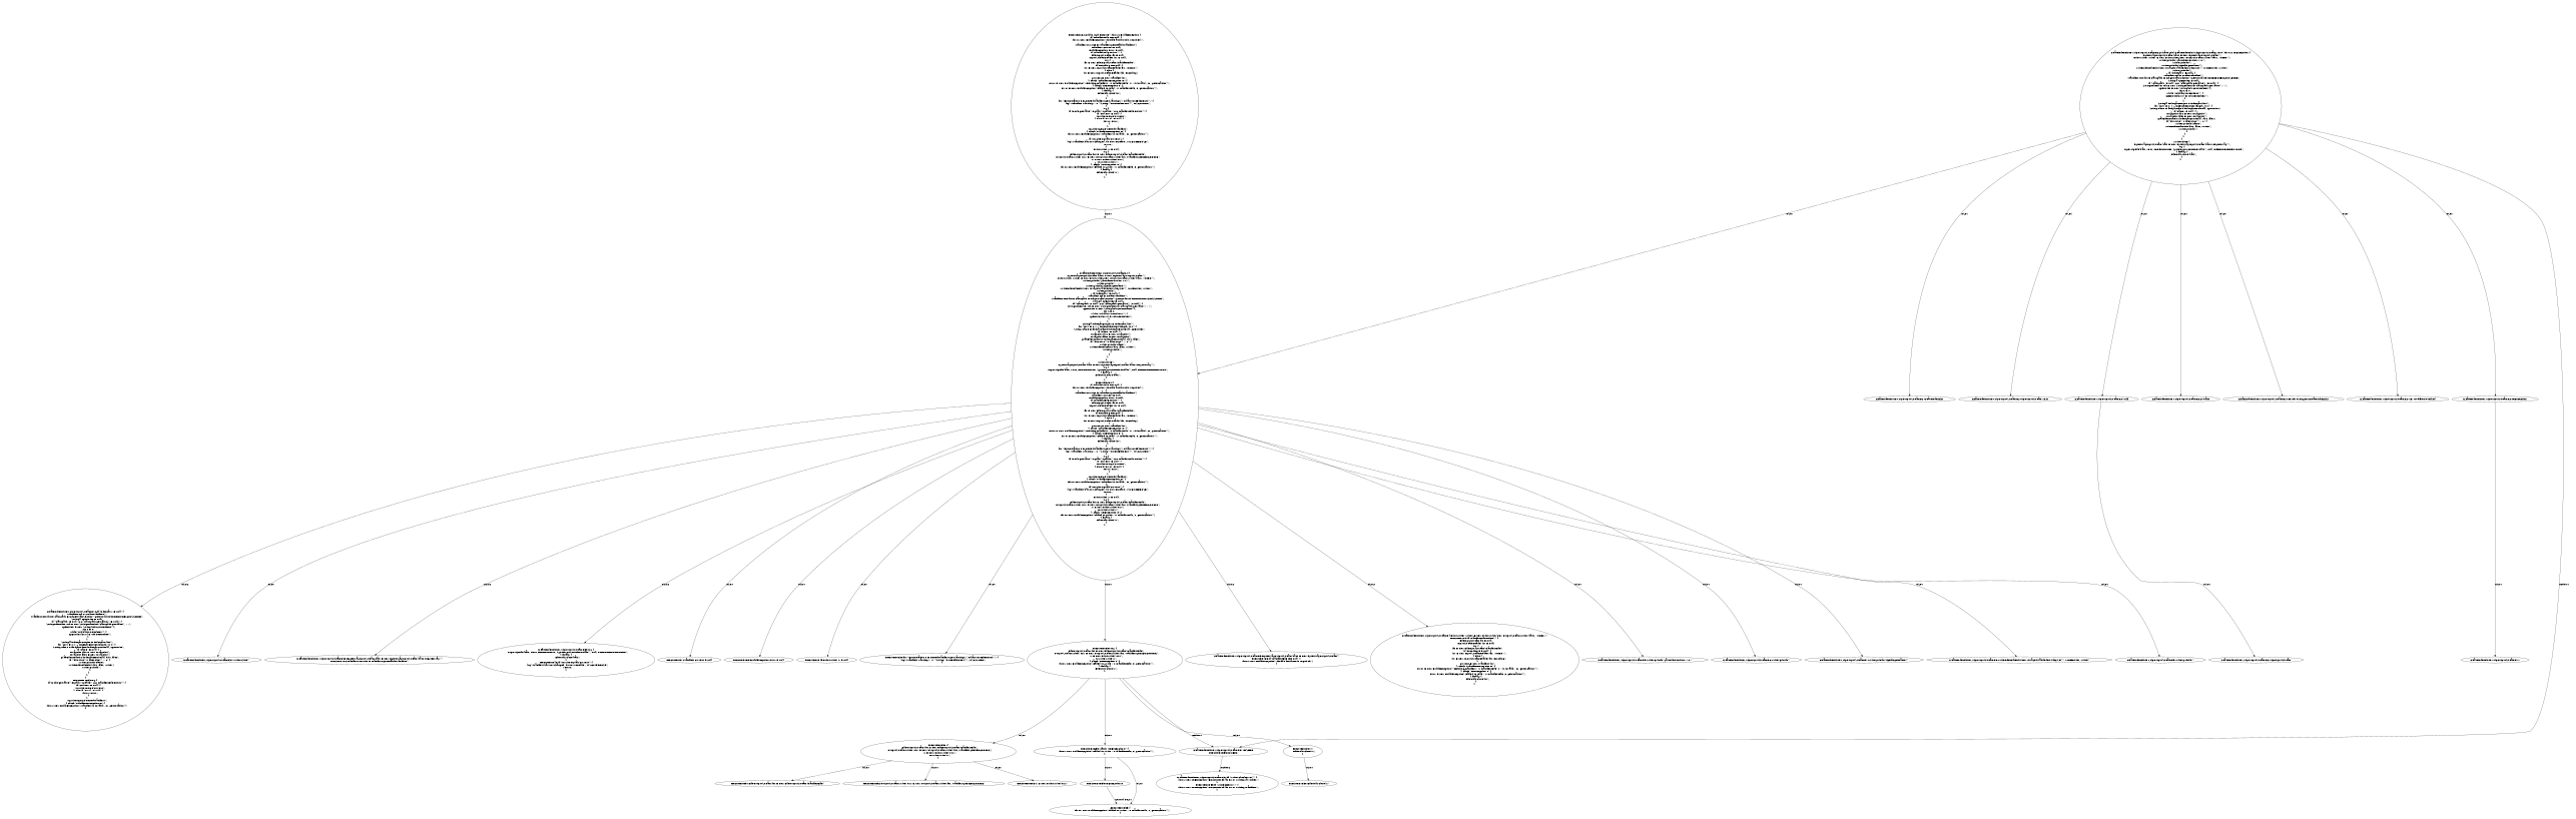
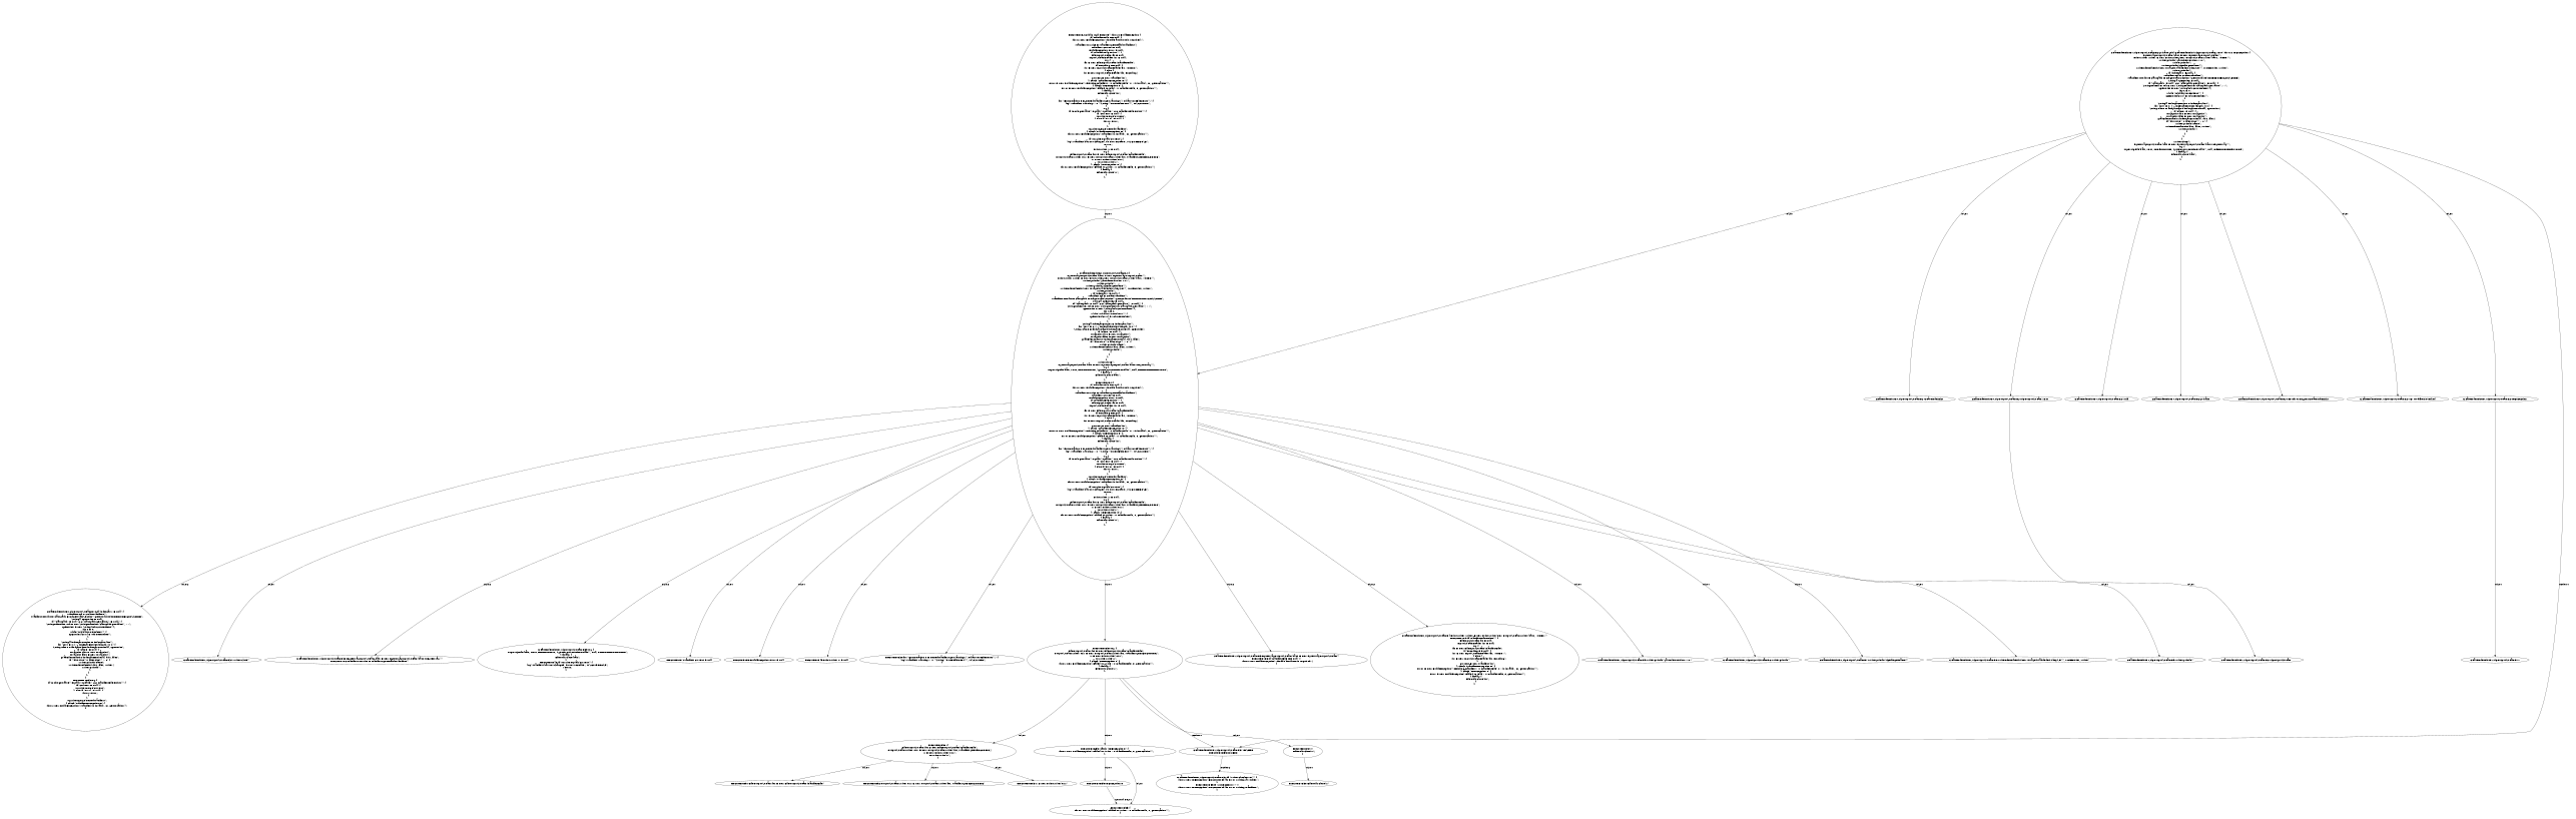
  digraph {
    node [shape=ellipse]
    n1 [label="createIndexList#?,ZipOutputStream#37:INSERT\nexecute#?#55:INSERT"]
    n2 [label="createIndexList#?,ZipOutputStream#37:if (writer.checkError()) \{\n    throw new IOException(\"Encountered an error writing jar index\");\n\}\nexecute#?#55:if (w.checkError()) \{\n    throw new IOException(\"Encountered an error writing manifest\");\n\}"]
    n3 [label="createIndexList#?,ZipOutputStream#2:private void createIndexList(ZipOutputStream zOut) throws IOException \{\n    ByteArrayOutputStream baos = new ByteArrayOutputStream();\n    PrintWriter writer = new PrintWriter(new OutputStreamWriter(baos, \"UTF8\"));\n    writer.println(\"JarIndex-Version: 1.0\");\n    writer.println();\n    writer.println(zipFile.getName());\n    writeIndexLikeList(new ArrayList(addedDirs.keySet()), rootEntries, writer);\n    writer.println();\n    if (indexJars != null) \{\n        Manifest mf = createManifest();\n        Manifest.Attribute classpath = mf.getMainSection().getAttribute(ATTRIBUTE_CLASSPATH);\n        String[] cpEntries = null;\n        if ((classpath != null) && (classpath.getValue() != null)) \{\n            StringTokenizer tok = new StringTokenizer(classpath.getValue(), \" \");\n            cpEntries = new String[tok.countTokens()];\n            int c = 0;\n            while (tok.hasMoreTokens()) \{\n                cpEntries[c++] = tok.nextToken();\n            \} \n        \}\n        String[] indexJarEntries = indexJars.list();\n        for (int i = 0; i < indexJarEntries.length; i++) \{\n            String name = findJarName(indexJarEntries[i], cpEntries);\n            if (name != null) \{\n                ArrayList dirs = new ArrayList();\n                ArrayList files = new ArrayList();\n                grabFilesAndDirs(indexJarEntries[i], dirs, files);\n                if ((dirs.size() + files.size()) > 0) \{\n                    writer.println(name);\n                    writeIndexLikeList(dirs, files, writer);\n                    writer.println();\n                \}\n            \}\n        \}\n    \}\n    writer.close();\n    ByteArrayInputStream bais = new ByteArrayInputStream(baos.toByteArray());\n    try \{\n        super.zipFile(bais, zOut, INDEX_NAME, System.currentTimeMillis(), null, DEFAULT_FILE_MODE);\n    \} finally \{\n        FileUtils.close(bais);\n    \}\n\}"]
    n4 [label="createIndexList#?,ZipOutputStream#2:createIndexList"]
    n5 [label="createIndexList#?,ZipOutputStream#2:void"]
    n6 [label="createIndexList#?,ZipOutputStream#2:ZipOutputStream zOut"]
    n7 [label="createIndexList#?,ZipOutputStream#2:IOException"]
    n8 [label="createIndexList#?,ZipOutputStream#2:\{\n    ByteArrayOutputStream baos = new ByteArrayOutputStream();\n    PrintWriter writer = new PrintWriter(new OutputStreamWriter(baos, \"UTF8\"));\n    writer.println(\"JarIndex-Version: 1.0\");\n    writer.println();\n    writer.println(zipFile.getName());\n    writeIndexLikeList(new ArrayList(addedDirs.keySet()), rootEntries, writer);\n    writer.println();\n    if (indexJars != null) \{\n        Manifest mf = createManifest();\n        Manifest.Attribute classpath = mf.getMainSection().getAttribute(ATTRIBUTE_CLASSPATH);\n        String[] cpEntries = null;\n        if ((classpath != null) && (classpath.getValue() != null)) \{\n            StringTokenizer tok = new StringTokenizer(classpath.getValue(), \" \");\n            cpEntries = new String[tok.countTokens()];\n            int c = 0;\n            while (tok.hasMoreTokens()) \{\n                cpEntries[c++] = tok.nextToken();\n            \} \n        \}\n        String[] indexJarEntries = indexJars.list();\n        for (int i = 0; i < indexJarEntries.length; i++) \{\n            String name = findJarName(indexJarEntries[i], cpEntries);\n            if (name != null) \{\n                ArrayList dirs = new ArrayList();\n                ArrayList files = new ArrayList();\n                grabFilesAndDirs(indexJarEntries[i], dirs, files);\n                if ((dirs.size() + files.size()) > 0) \{\n                    writer.println(name);\n                    writeIndexLikeList(dirs, files, writer);\n                    writer.println();\n                \}\n            \}\n        \}\n    \}\n    writer.close();\n    ByteArrayInputStream bais = new ByteArrayInputStream(baos.toByteArray());\n    try \{\n        super.zipFile(bais, zOut, INDEX_NAME, System.currentTimeMillis(), null, DEFAULT_FILE_MODE);\n    \} finally \{\n        FileUtils.close(bais);\n    \}\n\}\nexecute#?#2:\{\n    if (manifestFile == null) \{\n        throw new BuildException(\"the file attribute is required\");\n    \}\n    Manifest toWrite = Manifest.getDefaultManifest();\n    Manifest current = null;\n    BuildException error = null;\n    if (manifestFile.exists()) \{\n        FileInputStream fis = null;\n        InputStreamReader isr = null;\n        try \{\n            fis = new FileInputStream(manifestFile);\n            if (encoding == null) \{\n                isr = new InputStreamReader(fis, \"UTF-8\");\n            \} else \{\n                isr = new InputStreamReader(fis, encoding);\n            \}\n            current = new Manifest(isr);\n        \} catch (ManifestException m) \{\n            error = new BuildException((\"Existing manifest \" + manifestFile) + \" is invalid\", m, getLocation());\n        \} catch (IOException e) \{\n            error = new BuildException(\"Failed to read \" + manifestFile, e, getLocation());\n        \} finally \{\n            FileUtils.close(isr);\n        \}\n    \}\n    for (Enumeration e = nestedManifest.getWarnings(); e.hasMoreElements();) \{\n        log(\"Manifest warning: \" + ((String) (e.nextElement())), MSG_WARN);\n    \}\n    try \{\n        if (mode.getValue().equals(\"update\") && manifestFile.exists()) \{\n            if (current != null) \{\n                toWrite.merge(current);\n            \} else if (error != null) \{\n                throw error;\n            \}\n        \}\n        toWrite.merge(nestedManifest);\n    \} catch (ManifestException m) \{\n        throw new BuildException(\"Manifest is invalid\", m, getLocation());\n    \}\n    if (toWrite.equals(current)) \{\n        log(\"Manifest has not changed, do not recreate\", MSG_VERBOSE);\n        return;\n    \}\n    PrintWriter w = null;\n    try \{\n        FileOutputStream fos = new FileOutputStream(manifestFile);\n        OutputStreamWriter osw = new OutputStreamWriter(fos, Manifest.JAR_ENCODING);\n        w = new PrintWriter(osw);\n        toWrite.write(w);\n    \} catch (IOException e) \{\n        throw new BuildException(\"Failed to write \" + manifestFile, e, getLocation());\n    \} finally \{\n        FileUtils.close(w);\n    \}\n\}"]
    n9 [label="createIndexList#?,ZipOutputStream#2:private"]
    n10 [label="createIndexList#?,ZipOutputStream#2:VE: ThrownTypes_createIndexList"]
    n11 [label="createIndexList#?,ZipOutputStream#2:VE: Modifiers_Method"]
    n12 [label="createIndexList#?,ZipOutputStream#2:ZipOutputStream"]
    n13 [label="createIndexList#?,ZipOutputStream#-1:"]
    n14 [label="createIndexList#?,ZipOutputStream#3:ByteArrayOutputStream baos = new ByteArrayOutputStream()\nexecute#?#3:if (manifestFile == null) \{\n    throw new BuildException(\"the file attribute is required\");\n\}"]
    n15 [label="createIndexList#?,ZipOutputStream#4:PrintWriter writer = new PrintWriter(new OutputStreamWriter(baos, \"UTF8\"))\nexecute#?#9:if (manifestFile.exists()) \{\n    FileInputStream fis = null;\n    InputStreamReader isr = null;\n    try \{\n        fis = new FileInputStream(manifestFile);\n        if (encoding == null) \{\n            isr = new InputStreamReader(fis, \"UTF-8\");\n        \} else \{\n            isr = new InputStreamReader(fis, encoding);\n        \}\n        current = new Manifest(isr);\n    \} catch (ManifestException m) \{\n        error = new BuildException((\"Existing manifest \" + manifestFile) + \" is invalid\", m, getLocation());\n    \} catch (IOException e) \{\n        error = new BuildException(\"Failed to read \" + manifestFile, e, getLocation());\n    \} finally \{\n        FileUtils.close(isr);\n    \}\n\}"]
    n16 [label="createIndexList#?,ZipOutputStream#5:writer.println(\"JarIndex-Version: 1.0\")"]
    n17 [label="createIndexList#?,ZipOutputStream#6:writer.println()"]
    n18 [label="createIndexList#?,ZipOutputStream#7:writer.println(zipFile.getName())"]
    n19 [label="createIndexList#?,ZipOutputStream#8:writeIndexLikeList(new ArrayList(addedDirs.keySet()), rootEntries, writer)"]
    n20 [label="createIndexList#?,ZipOutputStream#9:writer.println()"]
    n21 [label="createIndexList#?,ZipOutputStream#10:if (indexJars != null) \{\n    Manifest mf = createManifest();\n    Manifest.Attribute classpath = mf.getMainSection().getAttribute(ATTRIBUTE_CLASSPATH);\n    String[] cpEntries = null;\n    if ((classpath != null) && (classpath.getValue() != null)) \{\n        StringTokenizer tok = new StringTokenizer(classpath.getValue(), \" \");\n        cpEntries = new String[tok.countTokens()];\n        int c = 0;\n        while (tok.hasMoreTokens()) \{\n            cpEntries[c++] = tok.nextToken();\n        \} \n    \}\n    String[] indexJarEntries = indexJars.list();\n    for (int i = 0; i < indexJarEntries.length; i++) \{\n        String name = findJarName(indexJarEntries[i], cpEntries);\n        if (name != null) \{\n            ArrayList dirs = new ArrayList();\n            ArrayList files = new ArrayList();\n            grabFilesAndDirs(indexJarEntries[i], dirs, files);\n            if ((dirs.size() + files.size()) > 0) \{\n                writer.println(name);\n                writeIndexLikeList(dirs, files, writer);\n                writer.println();\n            \}\n        \}\n    \}\n\}\nexecute#?#33:try \{\n    if (mode.getValue().equals(\"update\") && manifestFile.exists()) \{\n        if (current != null) \{\n            toWrite.merge(current);\n        \} else if (error != null) \{\n            throw error;\n        \}\n    \}\n    toWrite.merge(nestedManifest);\n\} catch (ManifestException m) \{\n    throw new BuildException(\"Manifest is invalid\", m, getLocation());\n\}"]
    n22 [label="createIndexList#?,ZipOutputStream#37:writer.close()"]
    n23 [label="createIndexList#?,ZipOutputStream#38:ByteArrayInputStream bais = new ByteArrayInputStream(baos.toByteArray())\nexecute#?#6:Manifest toWrite = Manifest.getDefaultManifest()"]
    n24 [label="createIndexList#?,ZipOutputStream#39:try \{\n    super.zipFile(bais, zOut, INDEX_NAME, System.currentTimeMillis(), null, DEFAULT_FILE_MODE);\n\} finally \{\n    FileUtils.close(bais);\n\}\nexecute#?#45:if (toWrite.equals(current)) \{\n    log(\"Manifest has not changed, do not recreate\", MSG_VERBOSE);\n    return;\n\}"]
    n25 [label="execute#?#7:Manifest current = null"]
    n26 [label="execute#?#8:BuildException error = null"]
    n27 [label="execute#?#49:PrintWriter w = null"]
    n28 [label="execute#?#30:for (Enumeration e = nestedManifest.getWarnings(); e.hasMoreElements();) \{\n    log(\"Manifest warning: \" + ((String) (e.nextElement())), MSG_WARN);\n\}"]
    n29 [label="execute#?#50:try \{\n    FileOutputStream fos = new FileOutputStream(manifestFile);\n    OutputStreamWriter osw = new OutputStreamWriter(fos, Manifest.JAR_ENCODING);\n    w = new PrintWriter(osw);\n    toWrite.write(w);\n\} catch (IOException e) \{\n    throw new BuildException(\"Failed to write \" + manifestFile, e, getLocation());\n\} finally \{\n    FileUtils.close(w);\n\}"]
    n30 [label="execute#?#57:\{\n    FileUtils.close(w);\n\}"]
    n31 [label="execute#?#50:\{\n    FileOutputStream fos = new FileOutputStream(manifestFile);\n    OutputStreamWriter osw = new OutputStreamWriter(fos, Manifest.JAR_ENCODING);\n    w = new PrintWriter(osw);\n    toWrite.write(w);\n\}"]
    n32 [label="execute#?#55: catch (IOException e) \{\n    throw new BuildException(\"Failed to write \" + manifestFile, e, getLocation());\n\}"]
    n33 [label="execute#?#55:IOException e"]
    n34 [label="execute#?#55:\{\n    throw new BuildException(\"Failed to write \" + manifestFile, e, getLocation());\n\}"]
    n35 [label="execute#?#58:FileUtils.close(w)"]
    n36 [label="execute#?#83:w = new PrintWriter(osw)"]
    n37 [label="execute#?#51:FileOutputStream fos = new FileOutputStream(manifestFile)"]
    n38 [label="execute#?#52:OutputStreamWriter osw = new OutputStreamWriter(fos, Manifest.JAR_ENCODING)"]
    n39 [label="execute#?#2:public void execute() throws BuildException \{\n    if (manifestFile == null) \{\n        throw new BuildException(\"the file attribute is required\");\n    \}\n    Manifest toWrite = Manifest.getDefaultManifest();\n    Manifest current = null;\n    BuildException error = null;\n    if (manifestFile.exists()) \{\n        FileInputStream fis = null;\n        InputStreamReader isr = null;\n        try \{\n            fis = new FileInputStream(manifestFile);\n            if (encoding == null) \{\n                isr = new InputStreamReader(fis, \"UTF-8\");\n            \} else \{\n                isr = new InputStreamReader(fis, encoding);\n            \}\n            current = new Manifest(isr);\n        \} catch (ManifestException m) \{\n            error = new BuildException((\"Existing manifest \" + manifestFile) + \" is invalid\", m, getLocation());\n        \} catch (IOException e) \{\n            error = new BuildException(\"Failed to read \" + manifestFile, e, getLocation());\n        \} finally \{\n            FileUtils.close(isr);\n        \}\n    \}\n    for (Enumeration e = nestedManifest.getWarnings(); e.hasMoreElements();) \{\n        log(\"Manifest warning: \" + ((String) (e.nextElement())), MSG_WARN);\n    \}\n    try \{\n        if (mode.getValue().equals(\"update\") && manifestFile.exists()) \{\n            if (current != null) \{\n                toWrite.merge(current);\n            \} else if (error != null) \{\n                throw error;\n            \}\n        \}\n        toWrite.merge(nestedManifest);\n    \} catch (ManifestException m) \{\n        throw new BuildException(\"Manifest is invalid\", m, getLocation());\n    \}\n    if (toWrite.equals(current)) \{\n        log(\"Manifest has not changed, do not recreate\", MSG_VERBOSE);\n        return;\n    \}\n    PrintWriter w = null;\n    try \{\n        FileOutputStream fos = new FileOutputStream(manifestFile);\n        OutputStreamWriter osw = new OutputStreamWriter(fos, Manifest.JAR_ENCODING);\n        w = new PrintWriter(osw);\n        toWrite.write(w);\n    \} catch (IOException e) \{\n        throw new BuildException(\"Failed to write \" + manifestFile, e, getLocation());\n    \} finally \{\n        FileUtils.close(w);\n    \}\n\}"]
    n1 -> n2 [label="Action:2"]
    n3 -> n1 [label="Action:1"]
    n3 -> n4 [label="AST:1"]
    n3 -> n5 [label="AST:1"]
    n3 -> n6 [label="AST:1"]
    n3 -> n7 [label="AST:1"]
    n3 -> n8 [label="AST:1"]
    n3 -> n9 [label="AST:1"]
    n3 -> n10 [label="AST:1"]
    n3 -> n11 [label="AST:1"]
-   n5 -> n12 [label="AST:1"]
+   n6 -> n12 [label="AST:1"]
    n7 -> n13 [label="AST:1"]
    n8 -> n14 [label="AST:2"]
    n8 -> n15 [label="AST:2"]
    n8 -> n16 [label="AST:1"]
    n8 -> n17 [label="AST:1"]
    n8 -> n18 [label="AST:1"]
    n8 -> n19 [label="AST:1"]
    n8 -> n20 [label="AST:1"]
    n8 -> n21 [label="AST:2"]
    n8 -> n22 [label="AST:1"]
    n8 -> n23 [label="AST:2"]
    n8 -> n24 [label="AST:2"]
    n8 -> n25 [label="AST:1"]
    n8 -> n26 [label="AST:1"]
    n8 -> n27 [label="AST:1"]
    n8 -> n28 [label="AST:1"]
    n8 -> n29 [label="AST:1"]
    n29 -> n1 [label="Action:1"]
    n29 -> n30 [label="AST:1"]
    n29 -> n31 [label="AST:1"]
    n29 -> n32 [label="AST:1"]
    n30 -> n35 [label="AST:1"]
    n31 -> n36 [label="AST:1"]
    n31 -> n37 [label="AST:1"]
    n31 -> n38 [label="AST:1"]
    n32 -> n33 [label="AST:1"]
    n32 -> n34 [label="AST:1"]
    n33 -> n34 [label="Control Dep:1"]
    n39 -> n8 [label="AST:1"]
  }
